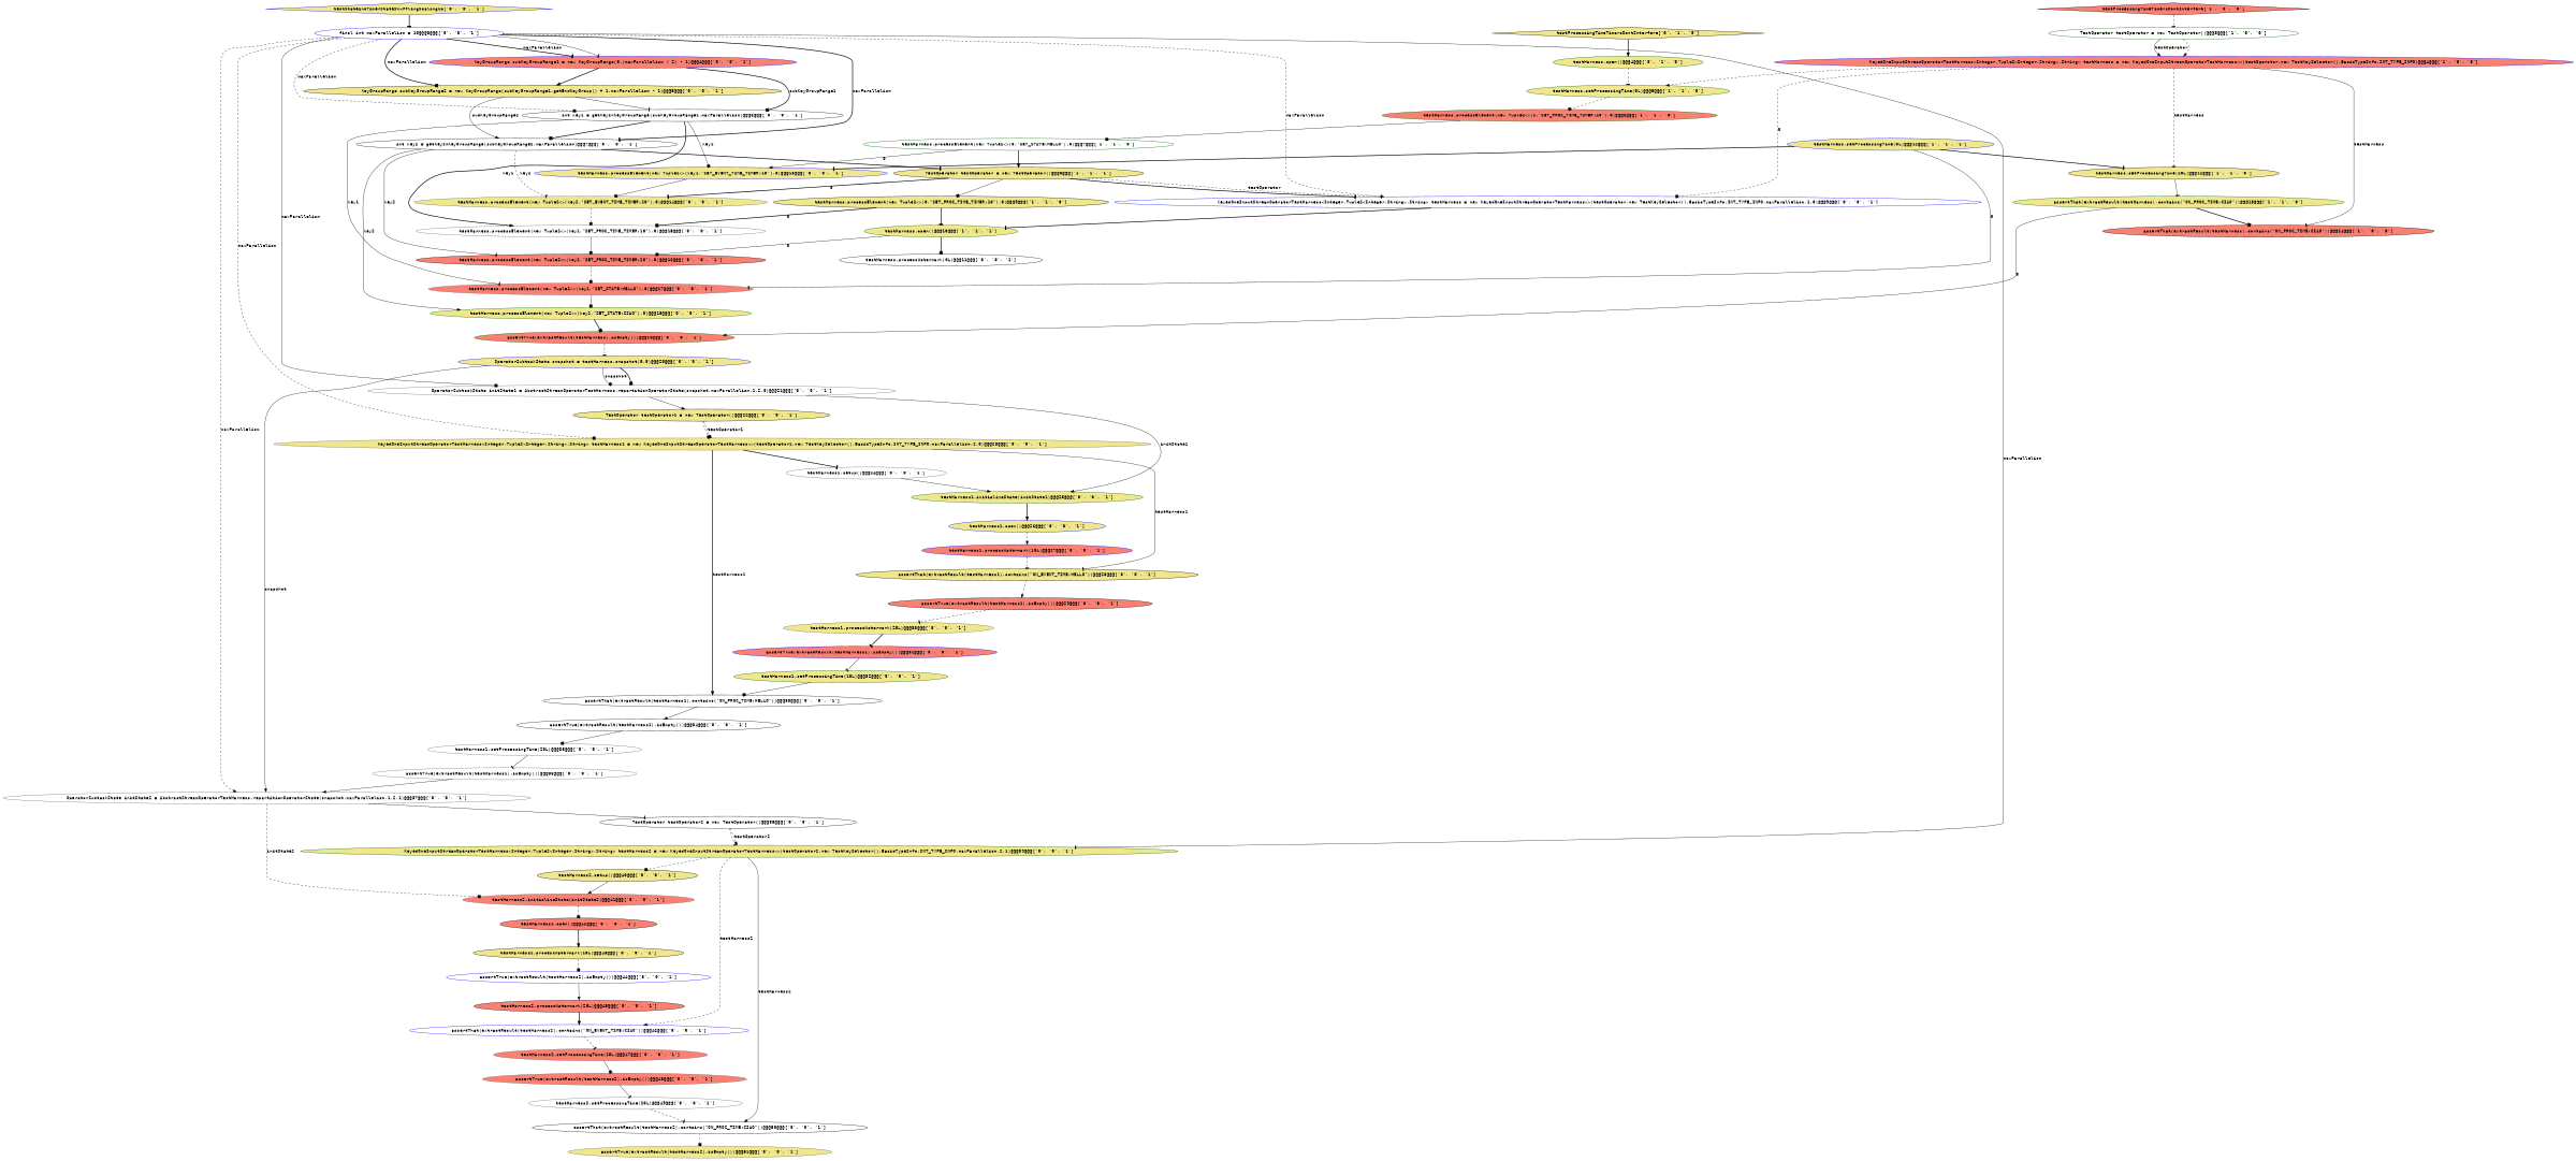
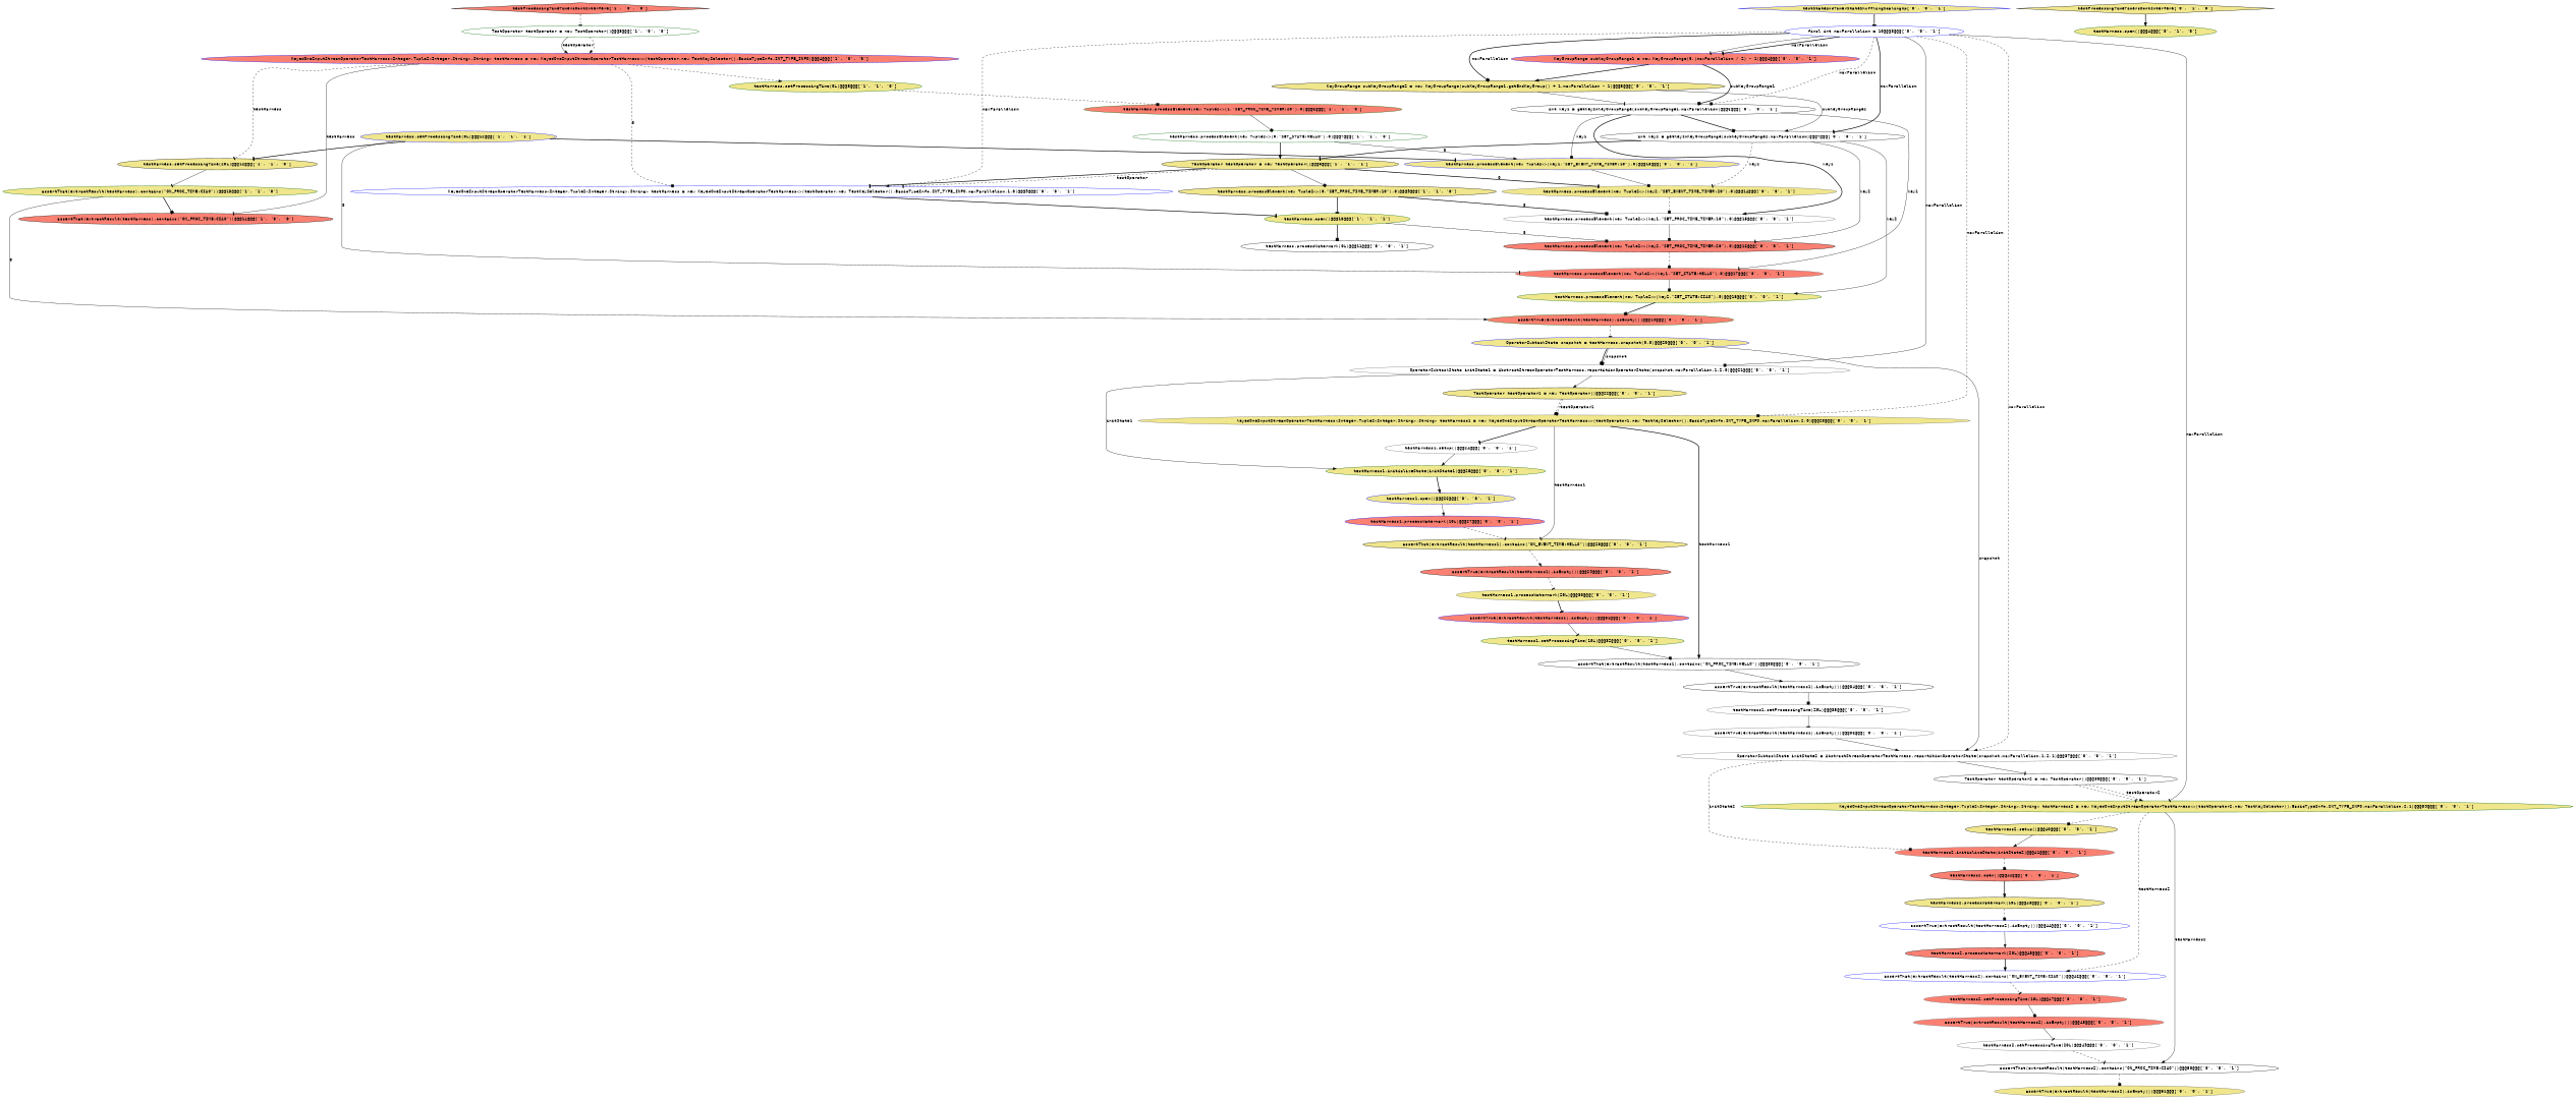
  digraph {
    fontname="DejaVu Sans Mono"
    node [color=black fillcolor=khaki fontname="DejaVu Sans Mono" shape=ellipse style=filled]
    edge [arrowhead=tee fontname="DejaVu Sans Mono" style=solid]
    n1 [color=blue fillcolor=white label="assertThat(extractResult(testHarness2),contains(\"ON_EVENT_TIME:CIAO\"))@@@46@@@['0', '0', '1']"]
    n2 [color=gray40 fillcolor=salmon label="testHarness2.setProcessingTime(10L)@@@47@@@['0', '0', '1']"]
    n3 [color=gray40 fillcolor=salmon label="assertTrue(extractResult(testHarness2).isEmpty())@@@48@@@['0', '0', '1']"]
    n4 [fillcolor=salmon label="testHarness2.processWatermark(20L)@@@45@@@['0', '0', '1']"]
    n5 [color=gray40 label="assertTrue(extractResult(testHarness2).isEmpty())@@@51@@@['0', '0', '1']"]
    n6 [label="testHarness.setProcessingTime(20L)@@@12@@@['1', '1', '0']"]
    n7 [color=darkgreen label="assertThat(extractResult(testHarness),contains(\"ON_PROC_TIME:CIAO\"))@@@13@@@['1', '1', '0']"]
    n8 [color=darkgreen fillcolor=salmon label="assertTrue(extractResult(testHarness).isEmpty())@@@19@@@['0', '0', '1']"]
    n9 [fillcolor=salmon label="assertThat(extractResult(testHarness),contains(\"ON_PROC_TIME:CIAO\"))@@@14@@@['1', '0', '0']"]
    n10 [label="testHarness.processElement(new Tuple2<>(0,\"SET_PROC_TIME_TIMER:10\"),0)@@@9@@@['1', '1', '0']"]
    n11 [color=gray40 fillcolor=white label="testHarness.processElement(new Tuple2<>(key1,\"SET_PROC_TIME_TIMER:10\"),0)@@@15@@@['0', '0', '1']"]
    n12 [color=darkgreen label="testHarness.open()@@@10@@@['1', '1', '1']"]
    n13 [fillcolor=salmon label="testHarness.processElement(new Tuple2<>(key2,\"SET_PROC_TIME_TIMER:20\"),0)@@@16@@@['0', '0', '1']"]
    n14 [fillcolor=white label="testHarness.processWatermark(0L)@@@11@@@['0', '0', '1']"]
    n15 [label="TestOperator testOperator = new TestOperator()@@@8@@@['1', '1', '1']"]
    n16 [color=gray40 label="testHarness.processElement(new Tuple2<>(key2,\"SET_EVENT_TIME_TIMER:20\"),0)@@@14@@@['0', '0', '1']"]
    n17 [color=blue fillcolor=white label="KeyedOneInputStreamOperatorTestHarness<Integer,Tuple2<Integer,String>,String> testHarness = new KeyedOneInputStreamOperatorTestHarness<>(testOperator,new TestKeySelector(),BasicTypeInfo.INT_TYPE_INFO,maxParallelism,1,0)@@@9@@@['0', '0', '1']"]
    n18 [fillcolor=white label="assertThat(extractResult(testHarness1),contains(\"ON_PROC_TIME:HELLO\"))@@@33@@@['0', '0', '1']"]
    n19 [fillcolor=white label="assertTrue(extractResult(testHarness1).isEmpty())@@@34@@@['0', '0', '1']"]
    n20 [color=gray40 fillcolor=white label="testHarness1.setProcessingTime(20L)@@@35@@@['0', '0', '1']"]
    n21 [color=blue label="OperatorSubtaskState snapshot = testHarness.snapshot(0,0)@@@20@@@['0', '0', '1']"]
    n22 [color=gray40 fillcolor=white label="OperatorSubtaskState initState1 = AbstractStreamOperatorTestHarness.repartitionOperatorState(snapshot,maxParallelism,1,2,0)@@@21@@@['0', '0', '1']"]
    n23 [color=gray40 fillcolor=white label="OperatorSubtaskState initState2 = AbstractStreamOperatorTestHarness.repartitionOperatorState(snapshot,maxParallelism,1,2,1)@@@37@@@['0', '0', '1']"]
    n24 [color=gray40 fillcolor=white label="assertTrue(extractResult(testHarness1).isEmpty())@@@36@@@['0', '0', '1']"]
    n25 [color=darkgreen label="testHarness1.initializeState(initState1)@@@25@@@['0', '0', '1']"]
    n26 [color=blue label="testHarness1.open()@@@26@@@['0', '0', '1']"]
    n27 [color=blue fillcolor=salmon label="testHarness1.processWatermark(10L)@@@27@@@['0', '0', '1']"]
    n28 [color=darkgreen label="testHarness.processElement(new Tuple2<>(key2,\"SET_STATE:CIAO\"),0)@@@18@@@['0', '0', '1']"]
    n29 [fillcolor=white label="int key1 = getKeyInKeyGroupRange(subKeyGroupRange1,maxParallelism)@@@6@@@['0', '0', '1']"]
    n30 [color=blue label="testHarness.processElement(new Tuple2<>(key1,\"SET_EVENT_TIME_TIMER:10\"),0)@@@13@@@['0', '0', '1']"]
    n31 [color=gray40 fillcolor=salmon label="testHarness.processElement(new Tuple2<>(key1,\"SET_STATE:HELLO\"),0)@@@17@@@['0', '0', '1']"]
    n32 [fillcolor=white label="int key2 = getKeyInKeyGroupRange(subKeyGroupRange2,maxParallelism)@@@7@@@['0', '0', '1']"]
    n33 [label="KeyGroupRange subKeyGroupRange2 = new KeyGroupRange(subKeyGroupRange1.getEndKeyGroup() + 1,maxParallelism - 1)@@@5@@@['0', '0', '1']"]
    n34 [color=gray40 label="testHarness1.processWatermark(20L)@@@30@@@['0', '0', '1']"]
    n35 [color=blue fillcolor=salmon label="assertTrue(extractResult(testHarness1).isEmpty())@@@31@@@['0', '0', '1']"]
    n36 [color=darkgreen label="testHarness1.setProcessingTime(10L)@@@32@@@['0', '0', '1']"]
    n37 [label="testHarness2.processWatermark(10L)@@@43@@@['0', '0', '1']"]
    n38 [color=blue fillcolor=white label="assertTrue(extractResult(testHarness2).isEmpty())@@@44@@@['0', '0', '1']"]
    n39 [color=gray40 fillcolor=salmon label="testHarness2.initializeState(initState2)@@@41@@@['0', '0', '1']"]
    n40 [fillcolor=salmon label="testHarness2.open()@@@42@@@['0', '0', '1']"]
    n41 [color=blue fillcolor=salmon label="KeyGroupRange subKeyGroupRange1 = new KeyGroupRange(0,(maxParallelism / 2) - 1)@@@4@@@['0', '0', '1']"]
    n42 [label="assertThat(extractResult(testHarness1),contains(\"ON_EVENT_TIME:HELLO\"))@@@28@@@['0', '0', '1']"]
    n43 [color=gray40 fillcolor=white label="testHarness2.setProcessingTime(20L)@@@49@@@['0', '0', '1']"]
    n44 [fillcolor=white label="assertThat(extractResult(testHarness2),contains(\"ON_PROC_TIME:CIAO\"))@@@50@@@['0', '0', '1']"]
    n45 [color=blue label="testStateAndTimerStateShufflingScalingUp['0', '0', '1']" shape=diamond]
    n46 [color=blue fillcolor=white label="final int maxParallelism = 10@@@3@@@['0', '0', '1']"]
    n47 [color=darkgreen label="KeyedOneInputStreamOperatorTestHarness<Integer,Tuple2<Integer,String>,String> testHarness2 = new KeyedOneInputStreamOperatorTestHarness<>(testOperator2,new TestKeySelector(),BasicTypeInfo.INT_TYPE_INFO,maxParallelism,2,1)@@@39@@@['0', '0', '1']"]
    n48 [color=gray40 label="KeyedOneInputStreamOperatorTestHarness<Integer,Tuple2<Integer,String>,String> testHarness1 = new KeyedOneInputStreamOperatorTestHarness<>(testOperator1,new TestKeySelector(),BasicTypeInfo.INT_TYPE_INFO,maxParallelism,2,0)@@@23@@@['0', '0', '1']"]
    n49 [label="TestOperator testOperator1 = new TestOperator()@@@22@@@['0', '0', '1']"]
    n50 [fillcolor=salmon label="assertTrue(extractResult(testHarness1).isEmpty())@@@29@@@['0', '0', '1']"]
    n51 [fillcolor=white label="TestOperator testOperator2 = new TestOperator()@@@38@@@['0', '0', '1']"]
    n52 [color=blue label="testHarness.setProcessingTime(0L)@@@12@@@['1', '1', '1']"]
    n53 [label="testProcessingTimeTimersDontInterfere['0', '1', '0']" shape=diamond]
    n54 [color=darkgreen label="testHarness.open()@@@4@@@['0', '1', '0']"]
    n55 [color=darkgreen label="testHarness.setProcessingTime(0L)@@@5@@@['1', '1', '0']"]
    n56 [color=blue fillcolor=salmon label="KeyedOneInputStreamOperatorTestHarness<Integer,Tuple2<Integer,String>,String> testHarness = new KeyedOneInputStreamOperatorTestHarness<>(testOperator,new TestKeySelector(),BasicTypeInfo.INT_TYPE_INFO)@@@4@@@['1', '0', '0']"]
    n57 [color=darkgreen fillcolor=salmon label="testHarness.processElement(new Tuple2<>(1,\"SET_PROC_TIME_TIMER:20\"),0)@@@6@@@['1', '1', '0']"]
    n58 [label="testHarness2.setup()@@@40@@@['0', '0', '1']"]
    n59 [color=darkgreen fillcolor=white label="testHarness.processElement(new Tuple2<>(0,\"SET_STATE:HELLO\"),0)@@@7@@@['1', '1', '0']"]
    n60 [color=gray40 fillcolor=white label="testHarness1.setup()@@@24@@@['0', '0', '1']"]
    n61 [fillcolor=salmon label="testProcessingTimeTimersDontInterfere['1', '0', '0']" shape=diamond]
    n62 [color=darkgreen fillcolor=white label="TestOperator testOperator = new TestOperator()@@@3@@@['1', '0', '0']"]
    n1 -> n2 [style=dashed]
    n2 -> n3 [arrowhead=box]
    n3 -> n43
    n4 -> n1 [arrowhead=normal style=bold]
    n6 -> n7
    n7 -> n8 [arrowhead=normal label=0]
    n7 -> n9 [arrowhead=box style=bold]
    n8 -> n21 [style=dashed]
    n10 -> n11 [arrowhead=box label=0 style=bold]
    n10 -> n12 [style=bold]
    n11 -> n13 [arrowhead=box]
    n12 -> n13 [arrowhead=box label=0]
    n12 -> n14 [arrowhead=box style=bold]
    n13 -> n31 [arrowhead=box style=dashed]
    n15 -> n10 [arrowhead=box]
    n15 -> n16 [label=0 style=bold]
    n15 -> n17 [style=bold]
    n15 -> n17 [label=testOperator style=dashed]
    n16 -> n11 [arrowhead=box style=dashed]
    n17 -> n12 [style=bold]
    n18 -> n19 [arrowhead=normal]
    n19 -> n20 [arrowhead=box]
    n20 -> n24
    n21 -> n22 [arrowhead=box label=snapshot]
    n21 -> n22 [arrowhead=box style=bold]
    n21 -> n23 [arrowhead=normal label=snapshot]
    n22 -> n25 [arrowhead=normal label=initState1]
    n22 -> n49 [arrowhead=normal]
    n23 -> n39 [arrowhead=box label=initState2 style=dashed]
    n23 -> n51
    n24 -> n23 [arrowhead=normal]
    n25 -> n26 [arrowhead=normal style=bold]
-   n26 -> n27 [arrowhead=normal style=dashed]
+   n26 -> n27 [arrowhead=normal]
    n27 -> n42 [style=dashed]
    n28 -> n8 [arrowhead=box style=bold]
    n29 -> n11 [arrowhead=normal label=key1 style=bold]
    n29 -> n30 [arrowhead=box label=key1]
    n29 -> n31 [label=key1]
    n29 -> n32 [arrowhead=box style=bold]
    n30 -> n16 [arrowhead=box]
    n31 -> n28 [arrowhead=box]
    n32 -> n13 [label=key2]
    n32 -> n15 [style=bold]
    n32 -> n16 [label=key2 style=dashed]
    n32 -> n28 [arrowhead=normal label=key2]
    n33 -> n29
    n33 -> n32 [arrowhead=normal label=subKeyGroupRange2]
    n34 -> n35 [style=bold]
    n35 -> n36
    n36 -> n18 [arrowhead=box]
    n37 -> n38 [arrowhead=box style=dashed]
    n38 -> n4 [arrowhead=normal]
    n39 -> n40 [arrowhead=box style=dashed]
    n40 -> n37 [arrowhead=normal style=bold]
    n41 -> n29 [arrowhead=box label=subKeyGroupRange1 style=bold]
    n41 -> n33 [arrowhead=normal style=bold]
    n42 -> n50 [arrowhead=normal style=dashed]
    n43 -> n44 [style=dashed]
    n44 -> n5 [arrowhead=box style=dashed]
    n45 -> n46 [style=bold]
    n46 -> n17 [arrowhead=normal label=maxParallelism style=dashed]
    n46 -> n22 [arrowhead=box label=maxParallelism]
    n46 -> n23 [arrowhead=normal label=maxParallelism style=dashed]
    n46 -> n29 [arrowhead=box label=maxParallelism style=dashed]
    n46 -> n32 [label=maxParallelism style=bold]
    n46 -> n33 [arrowhead=box label=maxParallelism style=bold]
    n46 -> n41 [label=maxParallelism style=bold]
    n46 -> n41
    n46 -> n47 [label=maxParallelism]
    n46 -> n48 [arrowhead=box label=maxParallelism style=dashed]
    n47 -> n1 [arrowhead=normal label=testHarness2 style=dashed]
    n47 -> n44 [arrowhead=normal label=testHarness2]
    n47 -> n58 [arrowhead=box style=dashed]
    n48 -> n18 [arrowhead=normal label=testHarness1 style=bold]
    n48 -> n42 [label=testHarness1]
    n48 -> n60 [style=bold]
    n49 -> n48 [arrowhead=box label=testOperator1 style=dashed]
    n49 -> n48 [arrowhead=box style=dashed]
    n50 -> n34 [style=dashed]
    n51 -> n47 [style=dashed]
    n51 -> n47 [arrowhead=normal label=testOperator2 style=dashed]
    n52 -> n6 [style=bold]
    n52 -> n30 [style=bold]
    n52 -> n31 [label=0]
    n53 -> n54 [arrowhead=normal style=bold]
-   n54 -> n55 [style=dashed]
    n55 -> n57 [arrowhead=box style=dashed]
    n56 -> n6 [label=testHarness style=dashed]
    n56 -> n9 [label=testHarness]
    n56 -> n17 [arrowhead=box label=0 style=dashed]
    n56 -> n55 [arrowhead=normal style=dashed]
    n57 -> n59 [arrowhead=box]
    n58 -> n39 [arrowhead=normal]
    n59 -> n15 [arrowhead=normal style=bold]
    n59 -> n30 [arrowhead=normal label=0]
    n60 -> n25 [arrowhead=normal]
    n61 -> n62 [style=dashed]
    n62 -> n56 [arrowhead=normal label=testOperator]
    n62 -> n56 [arrowhead=normal style=dashed]
  }
